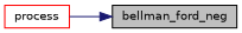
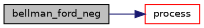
  digraph {
    rankdir=LR
    node [fontname=Helvetica fontsize=10 shape=record style=filled]
    n1 [color=black fillcolor=grey75 fontcolor=black height=0.2 label=bellman_ford_neg width=0.4]
    n2 [color=red fillcolor=white height=0.2 label=process width=0.4]
-   n2 -> n1 [color=midnightblue fontname=Helvetica fontsize=10 labelfontname=Helvetica labelfontsize=10 style=solid]
+   n1 -> n2 [color=midnightblue fontname=Helvetica fontsize=10 labelfontname=Helvetica labelfontsize=10 style=solid]
  }
